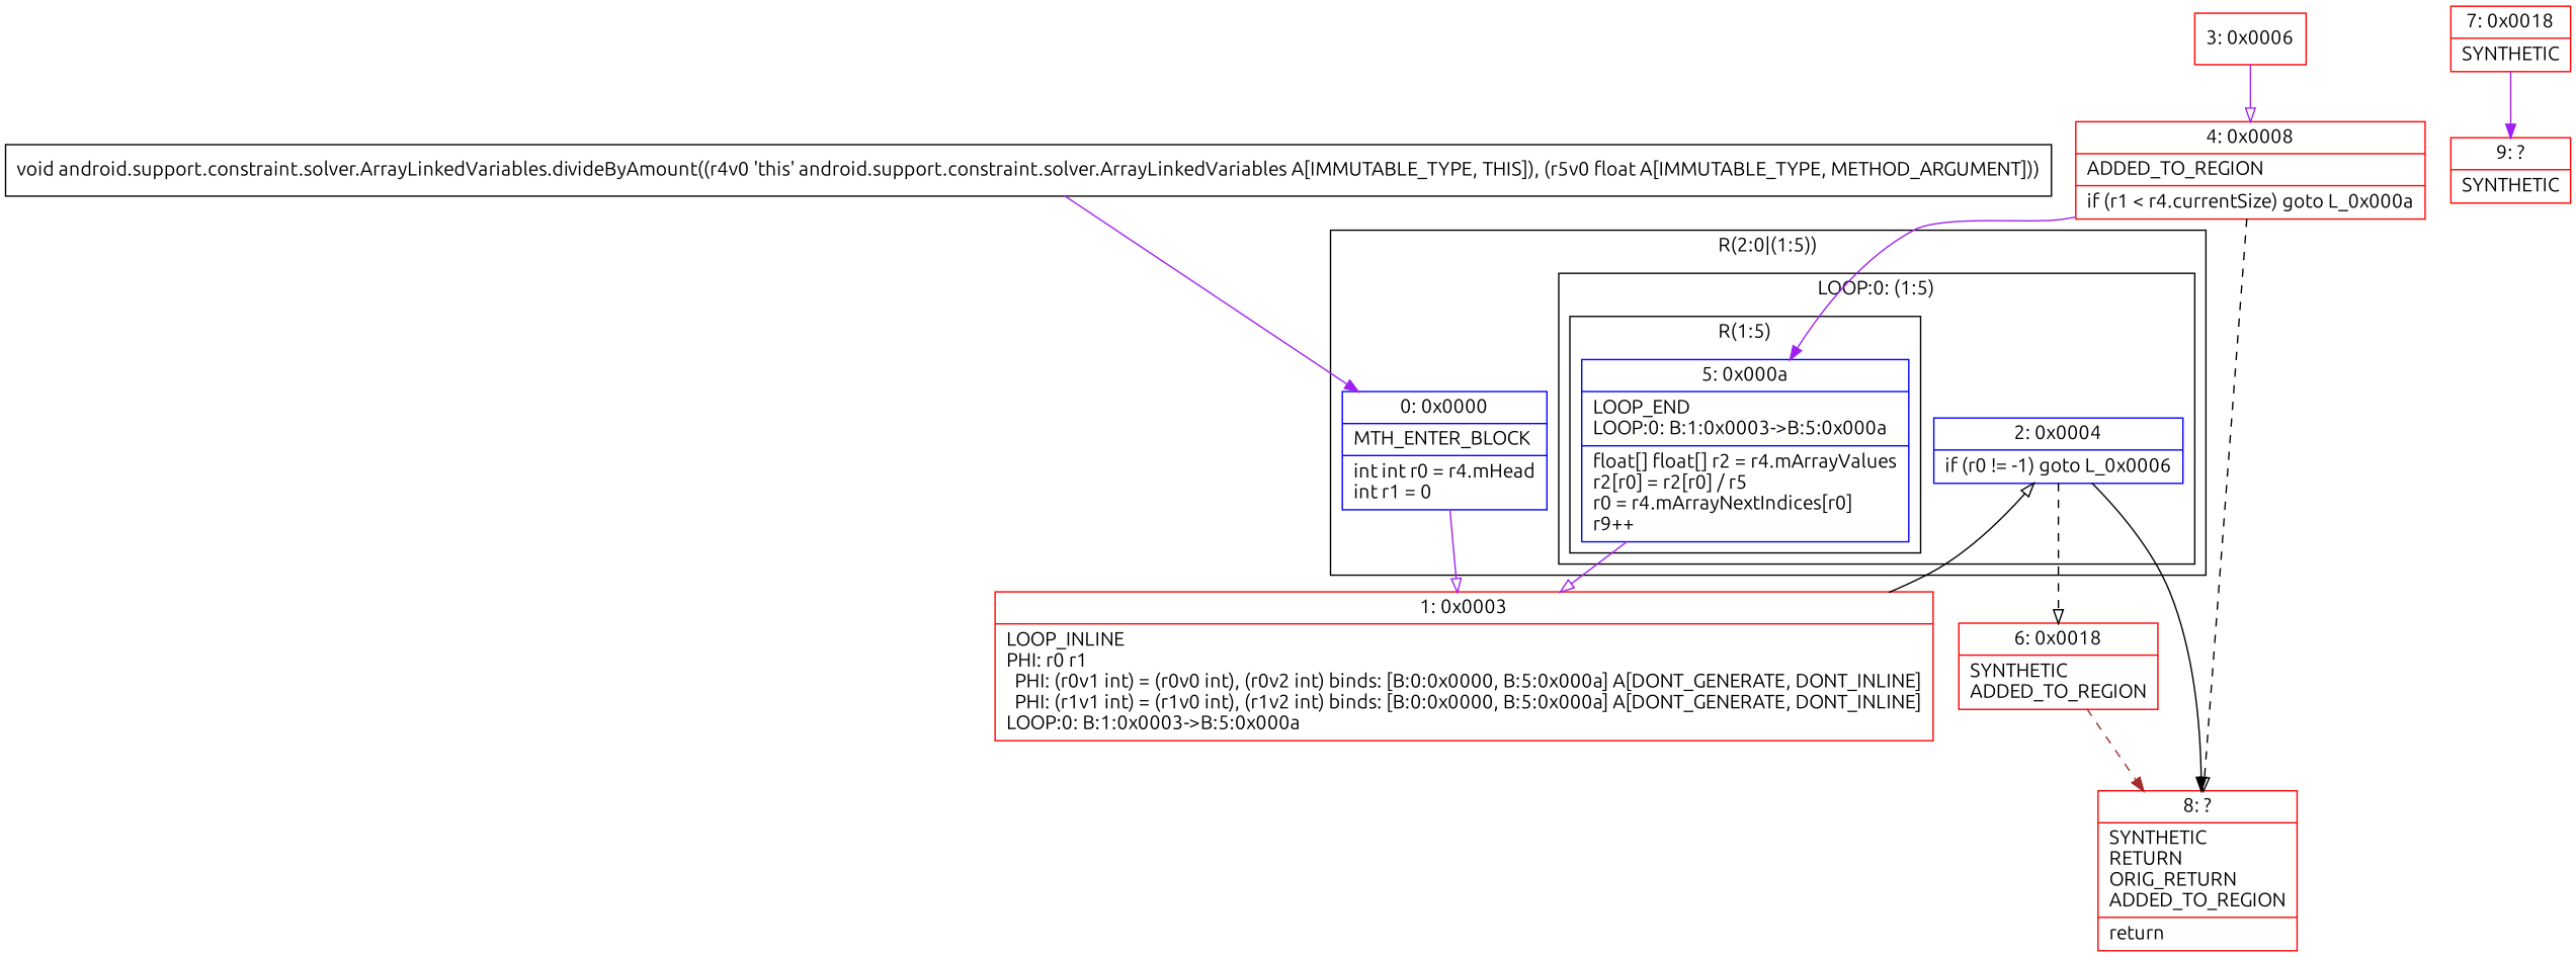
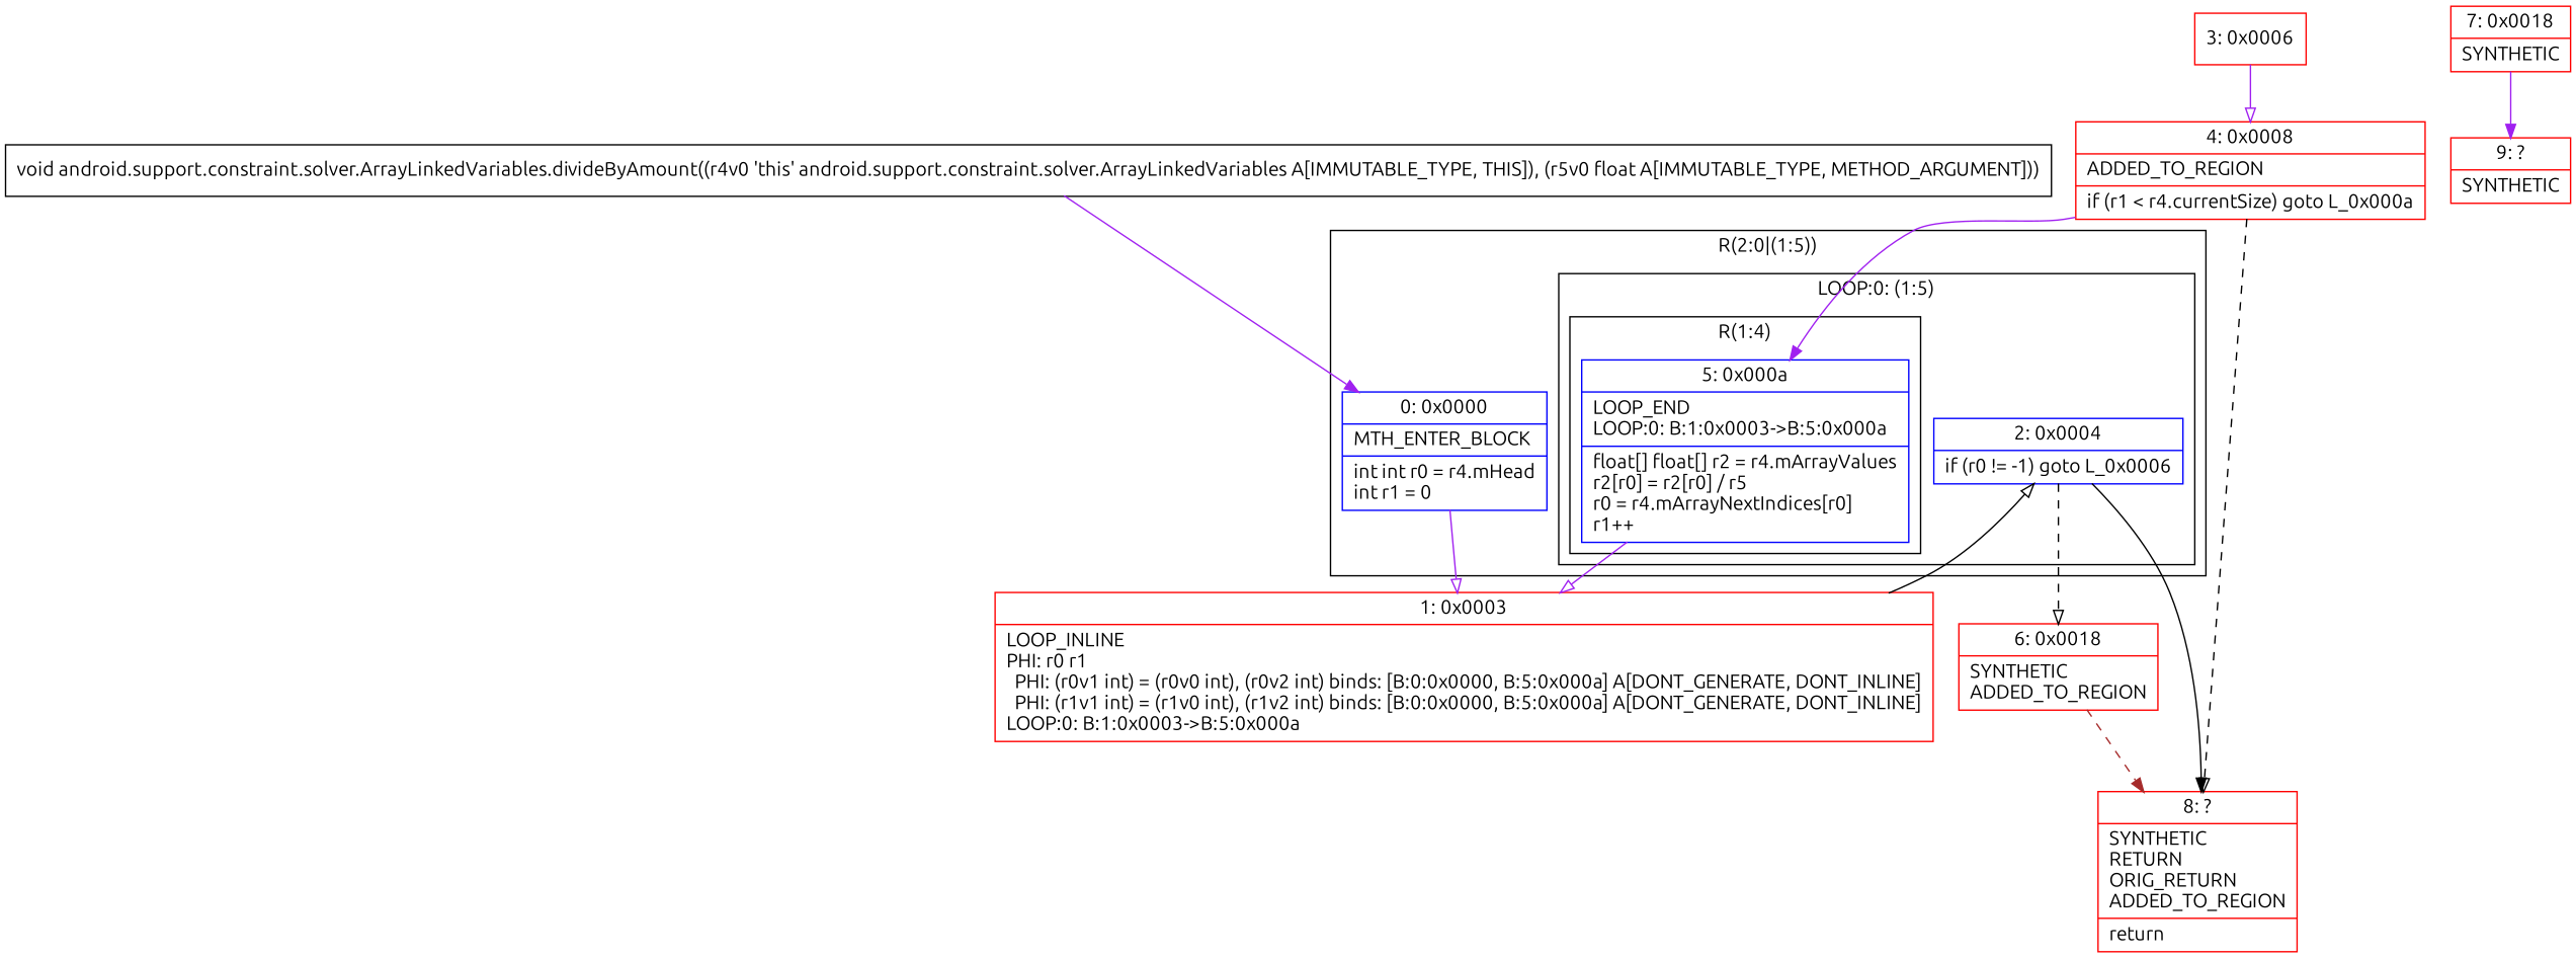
  digraph {
    fontname=Ubuntu
    node [color=red fontname=Ubuntu shape=record]
    edge [arrowhead=onormal color=purple fontname=Ubuntu]
-   n1 [color=blue label="{5\:\ 0x000a|LOOP_END\lLOOP:0: B:1:0x0003\-\>B:5:0x000a\l|float[] float[] r2 = r4.mArrayValues\lr2[r0] = r2[r0] \/ r5\lr0 = r4.mArrayNextIndices[r0]\lr9++\l}"]
+   n1 [color=blue label="{5\:\ 0x000a|LOOP_END\lLOOP:0: B:1:0x0003\-\>B:5:0x000a\l|float[] float[] r2 = r4.mArrayValues\lr2[r0] = r2[r0] \/ r5\lr0 = r4.mArrayNextIndices[r0]\lr1++\l}"]
    n2 [color=blue label="{2\:\ 0x0004|if (r0 != \-1) goto L_0x0006\l}"]
    n3 [color=blue label="{0\:\ 0x0000|MTH_ENTER_BLOCK\l|int int r0 = r4.mHead\lint r1 = 0\l}"]
    n4 [label="{1\:\ 0x0003|LOOP_INLINE\lPHI: r0 r1 \l  PHI: (r0v1 int) = (r0v0 int), (r0v2 int) binds: [B:0:0x0000, B:5:0x000a] A[DONT_GENERATE, DONT_INLINE]\l  PHI: (r1v1 int) = (r1v0 int), (r1v2 int) binds: [B:0:0x0000, B:5:0x000a] A[DONT_GENERATE, DONT_INLINE]\lLOOP:0: B:1:0x0003\-\>B:5:0x000a\l}"]
    n5 [label="{6\:\ 0x0018|SYNTHETIC\lADDED_TO_REGION\l}"]
    n6 [label="{8\:\ ?|SYNTHETIC\lRETURN\lORIG_RETURN\lADDED_TO_REGION\l|return\l}"]
    n7 [label="{3\:\ 0x0006}"]
    n8 [label="{4\:\ 0x0008|ADDED_TO_REGION\l|if (r1 \< r4.currentSize) goto L_0x000a\l}"]
    n9 [label="{7\:\ 0x0018|SYNTHETIC\l}"]
    n10 [label="{9\:\ ?|SYNTHETIC\l}"]
    n11 [label="{void android.support.constraint.solver.ArrayLinkedVariables.divideByAmount((r4v0 'this' android.support.constraint.solver.ArrayLinkedVariables A[IMMUTABLE_TYPE, THIS]), (r5v0 float A[IMMUTABLE_TYPE, METHOD_ARGUMENT])) }" color=""]
    subgraph cluster_1 {
      label="R(2:0|(1:5))"
      n3
      subgraph cluster_2 {
        label="LOOP:0: (1:5)"
        n2
        subgraph cluster_3 {
-         label="R(1:5)"
+         label="R(1:4)"
          n1
        }
      }
    }
    n1 -> n4
    n2 -> n5 [color=black style=dashed]
    n2 -> n6 [arrowhead=normal color=black]
    n3 -> n4
    n4 -> n2 [color=black]
    n5 -> n6 [arrowhead=normal color=brown style=dashed]
    n7 -> n8
    n8 -> n1 [arrowhead=normal]
    n8 -> n6 [color=black style=dashed]
    n9 -> n10 [arrowhead=normal]
    n11 -> n3 [arrowhead=normal]
  }
